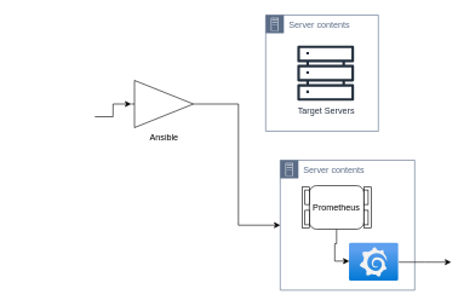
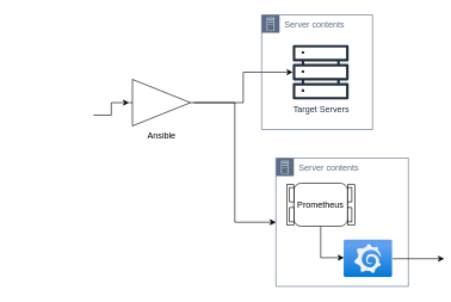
  <mxCell id="0" />
  <mxCell id="1" parent="0" />
  <mxCell id="2" style="edgeStyle=orthogonalEdgeStyle;rounded=0;orthogonalLoop=1;jettySize=auto;html=1;" edge="1" parent="1" source="3" target="6"><mxGeometry relative="1" as="geometry" /></mxCell>
  <mxCell id="3" value="" style="shape=image;html=1;verticalAlign=top;verticalLabelPosition=bottom;labelBackgroundColor=#ffffff;imageAspect=0;aspect=fixed;image=https://cdn4.iconfinder.com/data/icons/socialcones/508/Gitlab-128.png" vertex="1" parent="1"><mxGeometry x="20" y="105" width="110" height="110" as="geometry" /></mxCell>
+ <mxCell id="4" style="edgeStyle=orthogonalEdgeStyle;rounded=0;orthogonalLoop=1;jettySize=auto;html=1;" edge="1" parent="1" source="6" target="13"><mxGeometry relative="1" as="geometry" /></mxCell>
  <mxCell id="5" style="edgeStyle=orthogonalEdgeStyle;rounded=0;orthogonalLoop=1;jettySize=auto;html=1;entryX=0;entryY=0.5;entryDx=0;entryDy=0;" edge="1" parent="1" source="6" target="7"><mxGeometry relative="1" as="geometry" /></mxCell>
  <mxCell id="6" value="Ansible" style="verticalLabelPosition=bottom;shadow=0;dashed=0;align=center;html=1;verticalAlign=top;shape=mxgraph.electrical.abstract.amplifier;" vertex="1" parent="1"><mxGeometry x="180" y="110" width="90" height="65" as="geometry" /></mxCell>
  <mxCell id="7" value="Server contents" style="points=[[0,0],[0.25,0],[0.5,0],[0.75,0],[1,0],[1,0.25],[1,0.5],[1,0.75],[1,1],[0.75,1],[0.5,1],[0.25,1],[0,1],[0,0.75],[0,0.5],[0,0.25]];outlineConnect=0;gradientColor=none;html=1;whiteSpace=wrap;fontSize=12;fontStyle=0;container=1;pointerEvents=0;collapsible=0;recursiveResize=0;shape=mxgraph.aws4.group;grIcon=mxgraph.aws4.group_on_premise;strokeColor=#5A6C86;fillColor=none;verticalAlign=top;align=left;spacingLeft=30;fontColor=#5A6C86;dashed=0;" vertex="1" parent="1"><mxGeometry x="385" y="220" width="185" height="179" as="geometry" /></mxCell>
  <mxCell id="8" style="edgeStyle=orthogonalEdgeStyle;rounded=0;orthogonalLoop=1;jettySize=auto;html=1;entryX=0;entryY=0.473;entryDx=0;entryDy=0;entryPerimeter=0;" edge="1" parent="7" source="9" target="11"><mxGeometry relative="1" as="geometry" /></mxCell>
- <mxCell id="9" value="Prometheus" style="html=1;shape=mxgraph.sysml.paramSet;whiteSpace=wrap;align=center;" vertex="1" parent="7"><mxGeometry x="30" y="35" width="95" height="60" as="geometry" /></mxCell>
+ <mxCell id="9" value="Prometheus" style="html=1;shape=mxgraph.sysml.paramSet;whiteSpace=wrap;align=center;" vertex="1" parent="7"><mxGeometry x="15" y="35" width="95" height="60" as="geometry" /></mxCell>
  <mxCell id="10" style="edgeStyle=orthogonalEdgeStyle;rounded=0;orthogonalLoop=1;jettySize=auto;html=1;" edge="1" parent="7" source="11"><mxGeometry relative="1" as="geometry"><mxPoint x="235" y="140.4" as="targetPoint" /></mxGeometry></mxCell>
  <mxCell id="11" value="" style="image;aspect=fixed;html=1;points=[];align=center;fontSize=12;image=img/lib/azure2/other/Grafana.svg;" vertex="1" parent="7"><mxGeometry x="95" y="114" width="68" height="52.8" as="geometry" /></mxCell>
  <mxCell id="12" value="Server contents" style="points=[[0,0],[0.25,0],[0.5,0],[0.75,0],[1,0],[1,0.25],[1,0.5],[1,0.75],[1,1],[0.75,1],[0.5,1],[0.25,1],[0,1],[0,0.75],[0,0.5],[0,0.25]];outlineConnect=0;gradientColor=none;html=1;whiteSpace=wrap;fontSize=12;fontStyle=0;container=1;pointerEvents=0;collapsible=0;recursiveResize=0;shape=mxgraph.aws4.group;grIcon=mxgraph.aws4.group_on_premise;strokeColor=#5A6C86;fillColor=none;verticalAlign=top;align=left;spacingLeft=30;fontColor=#5A6C86;dashed=0;" vertex="1" parent="1"><mxGeometry x="365" y="20" width="155" height="160" as="geometry" /></mxCell>
  <mxCell id="13" value="Target Servers" style="sketch=0;outlineConnect=0;fontColor=#232F3E;gradientColor=none;fillColor=#232F3D;strokeColor=none;dashed=0;verticalLabelPosition=bottom;verticalAlign=top;align=center;html=1;fontSize=12;fontStyle=0;aspect=fixed;pointerEvents=1;shape=mxgraph.aws4.servers;" vertex="1" parent="12"><mxGeometry x="43.5" y="41" width="78" height="78" as="geometry" /></mxCell>
